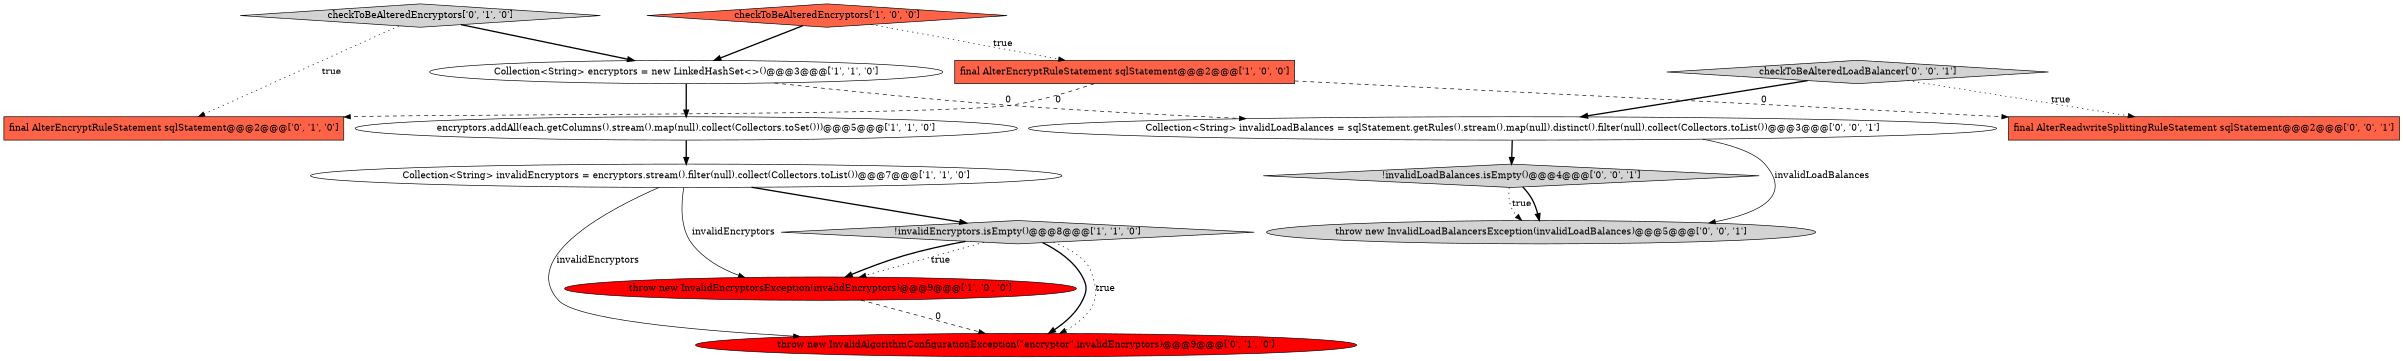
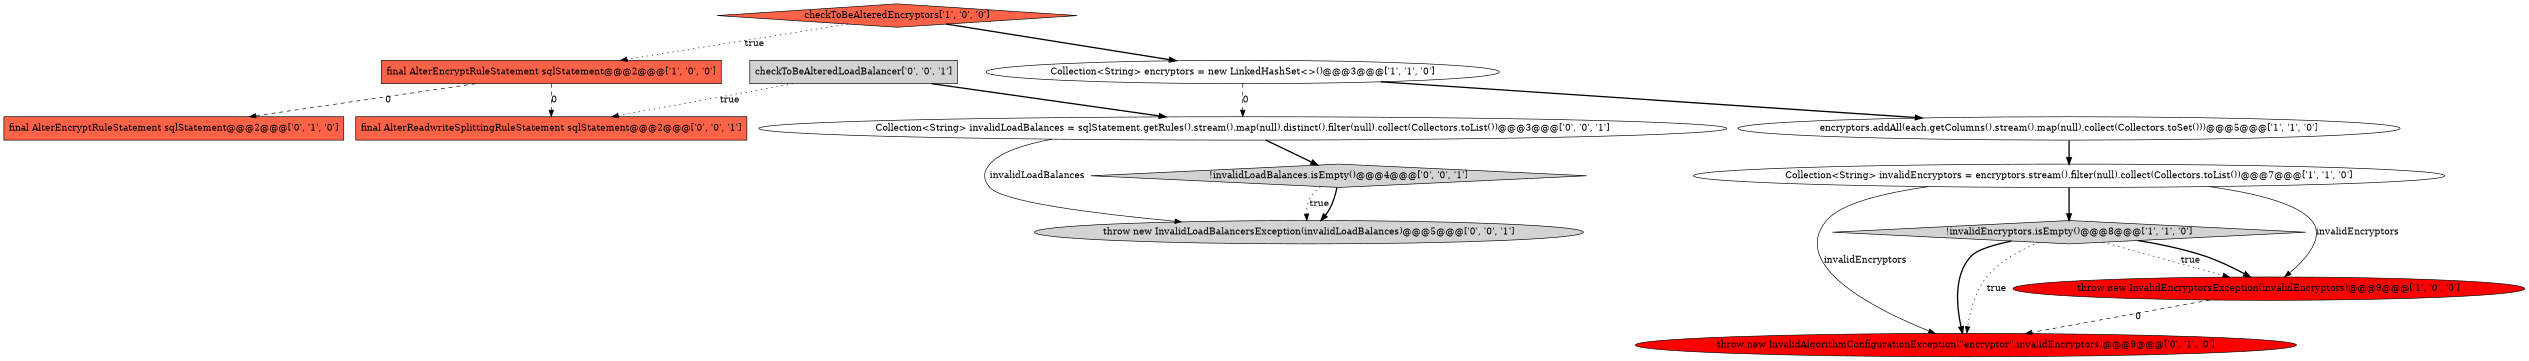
  digraph {
    node [fillcolor=lightgray shape=ellipse style=filled]
    edge [style=bold]
    n1 [fillcolor=tomato label="final AlterEncryptRuleStatement sqlStatement@@@2@@@['0', '1', '0']" shape=box]
    n2 [fillcolor=white label="encryptors.addAll(each.getColumns().stream().map(null).collect(Collectors.toSet()))@@@5@@@['1', '1', '0']"]
    n3 [fillcolor=white label="Collection<String> invalidEncryptors = encryptors.stream().filter(null).collect(Collectors.toList())@@@7@@@['1', '1', '0']"]
    n4 [label="!invalidEncryptors.isEmpty()@@@8@@@['1', '1', '0']" shape=diamond]
    n5 [fillcolor=red label="throw new InvalidEncryptorsException(invalidEncryptors)@@@9@@@['1', '0', '0']"]
    n6 [fillcolor=red label="throw new InvalidAlgorithmConfigurationException(\"encryptor\",invalidEncryptors)@@@9@@@['0', '1', '0']"]
-   n7 [label="checkToBeAlteredEncryptors['0', '1', '0']" shape=diamond]
    n8 [fillcolor=white label="Collection<String> encryptors = new LinkedHashSet<>()@@@3@@@['1', '1', '0']"]
    n9 [fillcolor=white label="Collection<String> invalidLoadBalances = sqlStatement.getRules().stream().map(null).distinct().filter(null).collect(Collectors.toList())@@@3@@@['0', '0', '1']"]
    n10 [fillcolor=tomato label="final AlterReadwriteSplittingRuleStatement sqlStatement@@@2@@@['0', '0', '1']" shape=box]
    n11 [label="!invalidLoadBalances.isEmpty()@@@4@@@['0', '0', '1']" shape=diamond]
    n12 [label="throw new InvalidLoadBalancersException(invalidLoadBalances)@@@5@@@['0', '0', '1']"]
-   n13 [label="checkToBeAlteredLoadBalancer['0', '0', '1']" shape=diamond]
+   n13 [label="checkToBeAlteredLoadBalancer['0', '0', '1']" shape=box]
    n14 [fillcolor=tomato label="final AlterEncryptRuleStatement sqlStatement@@@2@@@['1', '0', '0']" shape=box]
    n15 [fillcolor=tomato label="checkToBeAlteredEncryptors['1', '0', '0']" shape=diamond]
    n2 -> n3
    n3 -> n4
    n3 -> n5 [label=invalidEncryptors style=solid]
    n3 -> n6 [label=invalidEncryptors style=solid]
    n4 -> n5 [label=true style=dotted]
    n4 -> n5
    n4 -> n6
    n4 -> n6 [label=true style=dotted]
    n5 -> n6 [label=0 style=dashed]
-   n7 -> n1 [label=true style=dotted]
-   n7 -> n8
    n8 -> n2
    n8 -> n9 [label=0 style=dashed]
    n9 -> n11
    n9 -> n12 [label=invalidLoadBalances style=solid]
    n11 -> n12 [label=true style=dotted]
    n11 -> n12
    n13 -> n9
    n13 -> n10 [label=true style=dotted]
    n14 -> n1 [label=0 style=dashed]
    n14 -> n10 [label=0 style=dashed]
    n15 -> n8
    n15 -> n14 [label=true style=dotted]
  }
